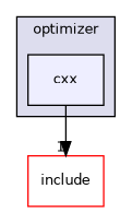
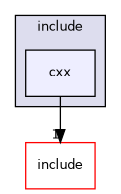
  digraph {
    compound=true
    node [fontname=Helvetica fontsize=10 shape=box style=filled]
    n1 [fillcolor="#eeeeff" label=cxx pencolor=black]
    n2 [color=red fillcolor=white label=include]
    subgraph cluster_1 {
      bgcolor="#ddddee"
      fontname=Helvetica
      fontsize=10
-     label=optimizer
+     label=include
      pencolor=black
      n1
    }
    n1 -> n2 [headlabel=1 labeldistance=1.5 labelfontname=Helvetica labelfontsize=10]
  }
